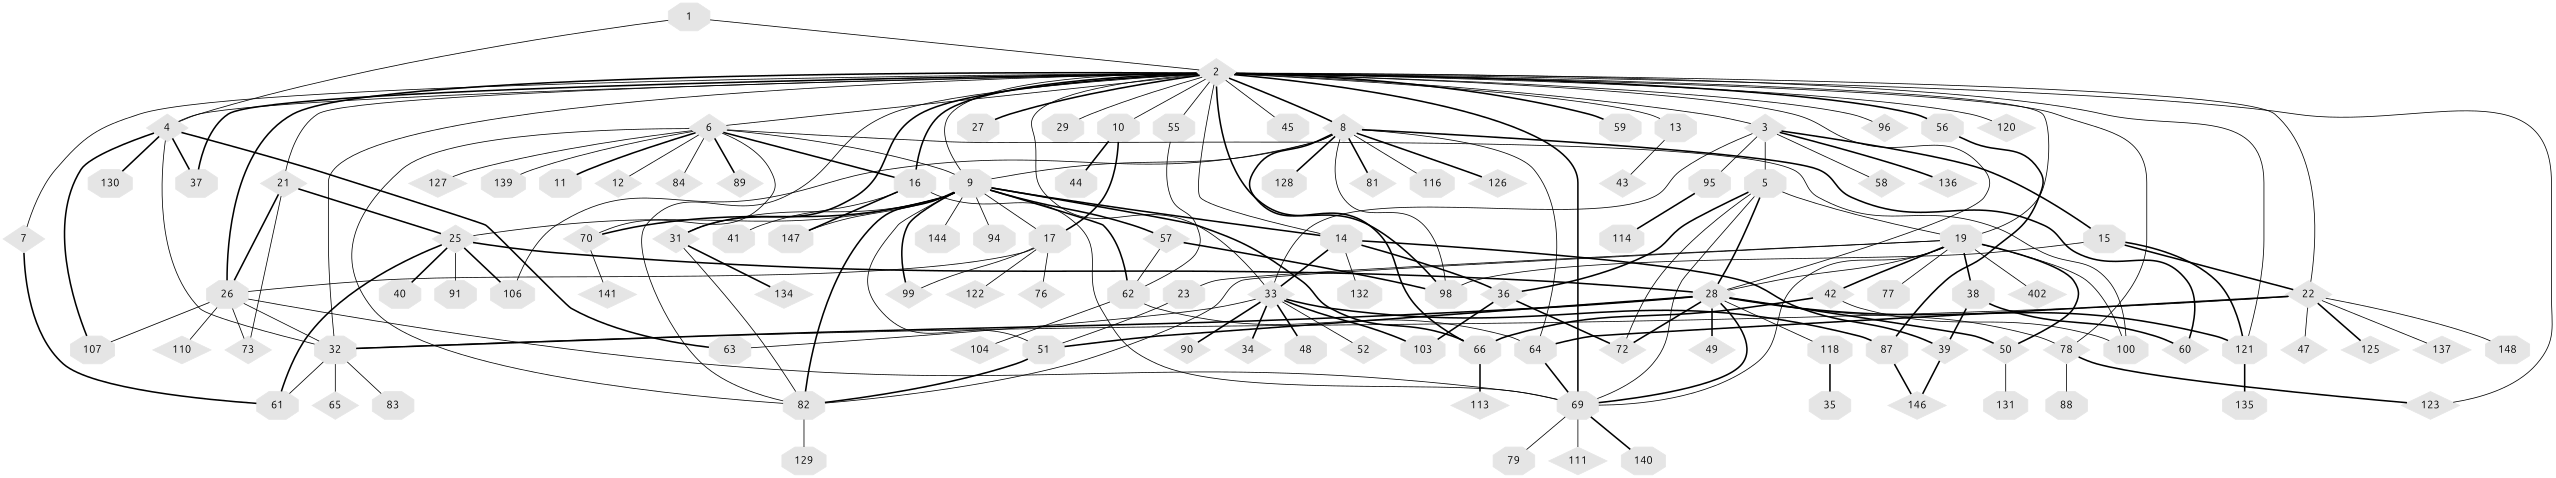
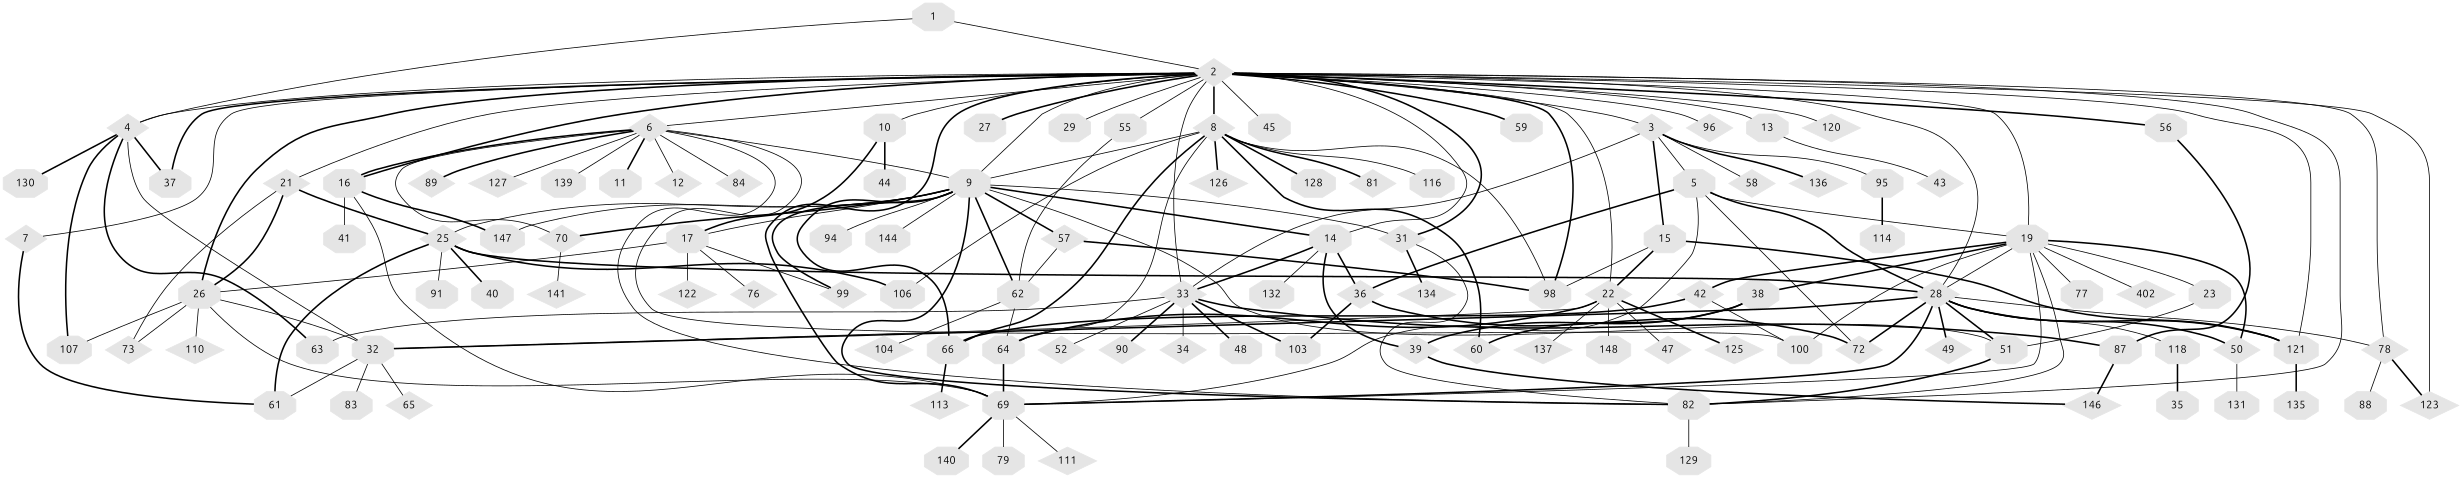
  graph {
    fontname=Ubuntu
    node [color=gray90 fontname=Ubuntu shape=octagon style=filled]
    edge [fontname=Ubuntu style=solid]
    2 [shape=diamond super="+30"]
    4 [shape=diamond super="+71"]
    3 [shape=diamond super="+53"]
    6 [shape=diamond super="+105"]
    7 [shape=diamond]
    8 [shape=diamond super="+20"]
    9 [super="+46"]
    10 [super="+67"]
    13 [super="+68"]
    14 [super="+18"]
    16 [super="+97"]
    19 [super="+24"]
    21 [shape=diamond super="+54"]
    22 [shape=diamond super="+143"]
    26 [super="+115"]
    27
    28 [shape=diamond super="+108"]
    29
    31 [shape=diamond]
    32
    33 [shape=diamond super="+86"]
    37
    45
    55
    56
    59
    69 [super="+93"]
    78 [shape=diamond]
    82 [super="+145"]
    96 [shape=diamond]
    98 [super="+138"]
    120 [shape=diamond]
    121
    123 [shape=diamond]
    1
    63
    107
    130
    5
    15
    58 [shape=diamond]
    95
    136 [shape=diamond]
    11
    12 [shape=diamond]
    70 [shape=diamond]
    84 [shape=diamond]
    89 [shape=diamond]
    100 [super="+124"]
    127 [shape=diamond]
    139
    61
    60 [shape=diamond]
    64 [super="+75"]
    66
    81 [shape=diamond]
    106
    116
    126 [shape=diamond]
    128
    17
    25 [shape=diamond super="+85"]
    51
    57 [shape=diamond super="+101"]
    62 [super="+117"]
    94
    99 [shape=diamond super="+109"]
    144
    147
    44
    43 [shape=diamond]
    36 [shape=diamond super="+74"]
    39 [shape=diamond super="+92"]
    132
    41
    23
    38 [super="+142"]
    42 [shape=diamond]
    50 [shape=diamond super="+112"]
    77
    n81 [label=402 shape=diamond]
    73 [shape=diamond super="+80"]
    47 [shape=diamond]
    125 [shape=diamond]
    137 [shape=diamond]
    148
    110 [shape=diamond]
    72 [shape=diamond]
    49 [shape=diamond]
    118
    134 [shape=diamond]
    65 [shape=diamond]
    83
    34 [shape=diamond]
    48
    52 [shape=diamond]
    87 [super="+133"]
    90 [shape=diamond]
    103
    79
    111 [shape=diamond]
    140
    88
    129
    135
    114
    141 [shape=diamond]
    113 [shape=diamond]
    76 [shape=diamond]
    122 [shape=diamond]
    40
    91 [super="+119"]
    104 [shape=diamond]
    146 [shape=diamond]
    131
    35
    2 -- 4
    2 -- 3
    2 -- 6
    2 -- 7
    2 -- 8 [style=bold weight=2]
    2 -- 9
    2 -- 10
    2 -- 13
    2 -- 14
    2 -- 16 [style=bold]
    2 -- 19
    2 -- 21 [weight=2]
    2 -- 22
    2 -- 26 [style=bold]
    2 -- 27 [style=bold]
    2 -- 28
    2 -- 29
    2 -- 31 [style=bold]
-   2 -- 32
    2 -- 33
    2 -- 37 [style=bold]
    2 -- 45
    2 -- 55
    2 -- 56 [style=bold]
    2 -- 59 [style=bold]
    2 -- 69 [style=bold weight=2]
    2 -- 78
    2 -- 82
    2 -- 96
    2 -- 98 [style=bold]
    2 -- 120
    2 -- 121
    2 -- 123
    4 -- 32
    4 -- 37 [style=bold]
    4 -- 63 [style=bold]
    4 -- 107 [style=bold]
    4 -- 130 [style=bold]
    3 -- 33
    3 -- 5
    3 -- 15 [style=bold]
    3 -- 58
    3 -- 95
    3 -- 136 [style=bold]
    6 -- 9
    6 -- 16 [style=bold]
    6 -- 82
    6 -- 11 [style=bold]
    6 -- 12
    6 -- 70
    6 -- 84
    6 -- 89 [style=bold]
    6 -- 100
    6 -- 127
    6 -- 139
    7 -- 61 [style=bold]
    8 -- 9
    8 -- 98
    8 -- 60 [style=bold]
    8 -- 64 [weight=2]
    8 -- 66 [style=bold]
    8 -- 81 [style=bold]
    8 -- 106
    8 -- 116
    8 -- 126 [style=bold]
    8 -- 128 [style=bold]
    9 -- 14 [style=bold]
    9 -- 31
    9 -- 82 [style=bold]
    9 -- 70 [style=bold]
    9 -- 66 [style=bold]
    9 -- 17
    9 -- 25
    9 -- 51
    9 -- 57 [style=bold]
    9 -- 62 [style=bold]
    9 -- 94
    9 -- 99 [style=bold]
    9 -- 144
    9 -- 147
    10 -- 17 [style=bold]
    10 -- 44 [style=bold]
    13 -- 43
    14 -- 33 [style=bold weight=2]
    14 -- 36 [style=bold]
    14 -- 39 [style=bold]
    14 -- 132
    16 -- 69
    16 -- 147 [style=bold]
    16 -- 41
    19 -- 28
    19 -- 69
    19 -- 82
    19 -- 100
    19 -- 23
    19 -- 38 [style=bold]
    19 -- 42 [style=bold]
    19 -- 50 [style=bold]
    19 -- 77
    19 -- n81
    21 -- 26 [style=bold]
    21 -- 25 [style=bold]
    21 -- 73
    22 -- 32
    22 -- 64 [style=bold]
    22 -- 47
    22 -- 125 [style=bold]
    22 -- 137
    22 -- 148
    26 -- 32
    26 -- 69
    26 -- 107
    26 -- 73
    26 -- 110
    28 -- 32 [style=bold]
    28 -- 69 [style=bold]
    28 -- 78
    28 -- 121 [style=bold]
    28 -- 51 [style=bold]
    28 -- 50 [style=bold]
    28 -- 72 [style=bold]
    28 -- 49 [style=bold]
    28 -- 118
    31 -- 82
    31 -- 134 [style=bold]
    32 -- 61
    32 -- 65
    32 -- 83
    33 -- 63
-   33 -- 34 [style=bold]
+   33 -- 34
    33 -- 48 [style=bold]
    33 -- 52
    33 -- 87 [style=bold]
    33 -- 90 [style=bold]
    33 -- 103 [style=bold]
    55 -- 62
    56 -- 87 [style=bold]
    69 -- 79
    69 -- 111
    69 -- 140 [style=bold]
    78 -- 123 [style=bold]
    78 -- 88
    82 -- 129
    121 -- 135 [style=bold]
    1 -- 2
    1 -- 4
    5 -- 19
    5 -- 28 [style=bold]
    5 -- 69
    5 -- 36 [style=bold]
    5 -- 72
    15 -- 22 [style=bold]
    15 -- 98
    15 -- 121 [style=bold]
    95 -- 114 [style=bold]
    70 -- 141
    64 -- 69 [style=bold]
    66 -- 113 [style=bold]
    17 -- 26
    17 -- 99
    17 -- 76
    17 -- 122
    25 -- 28 [style=bold]
    25 -- 61 [style=bold]
    25 -- 106 [style=bold]
    25 -- 40 [style=bold]
    25 -- 91
    51 -- 82 [style=bold]
    57 -- 98 [style=bold]
    57 -- 62
    62 -- 64
    62 -- 104
    36 -- 72 [style=bold]
    36 -- 103 [style=bold]
    39 -- 146 [style=bold]
    23 -- 51
    38 -- 60 [style=bold]
    38 -- 39 [style=bold]
    42 -- 100
    42 -- 66 [style=bold]
    50 -- 131
    118 -- 35 [style=bold]
    87 -- 146 [style=bold]
  }
